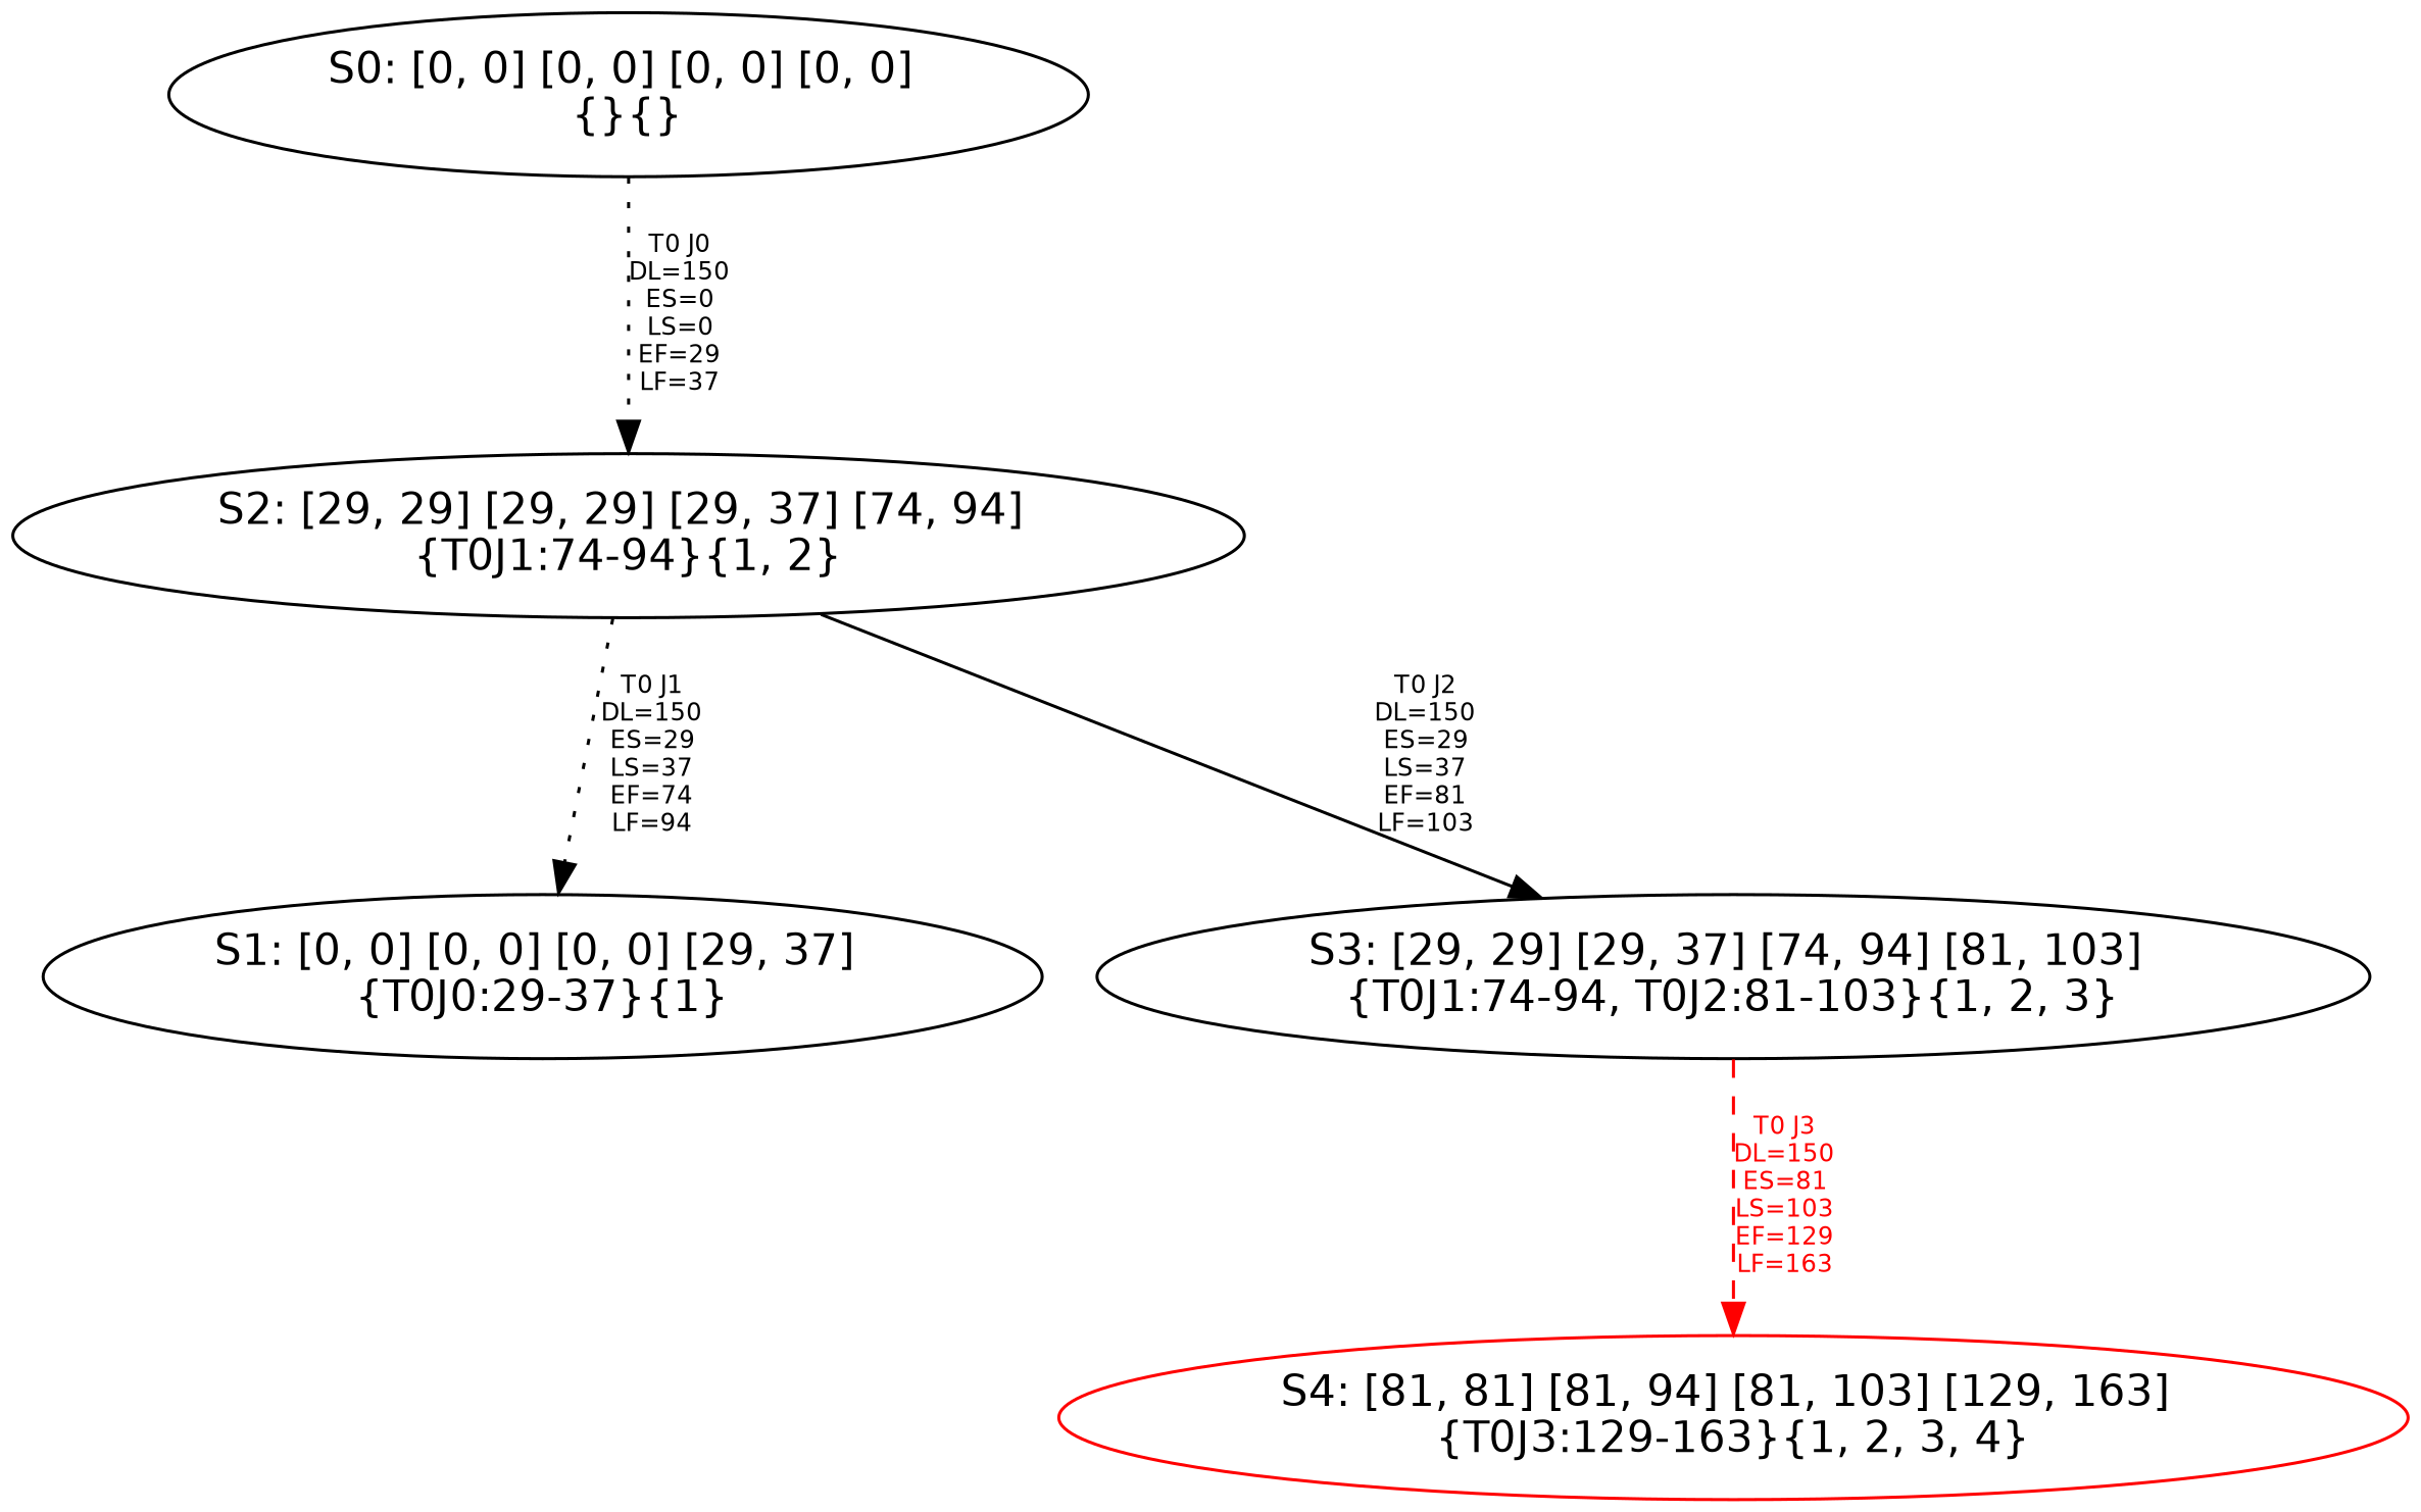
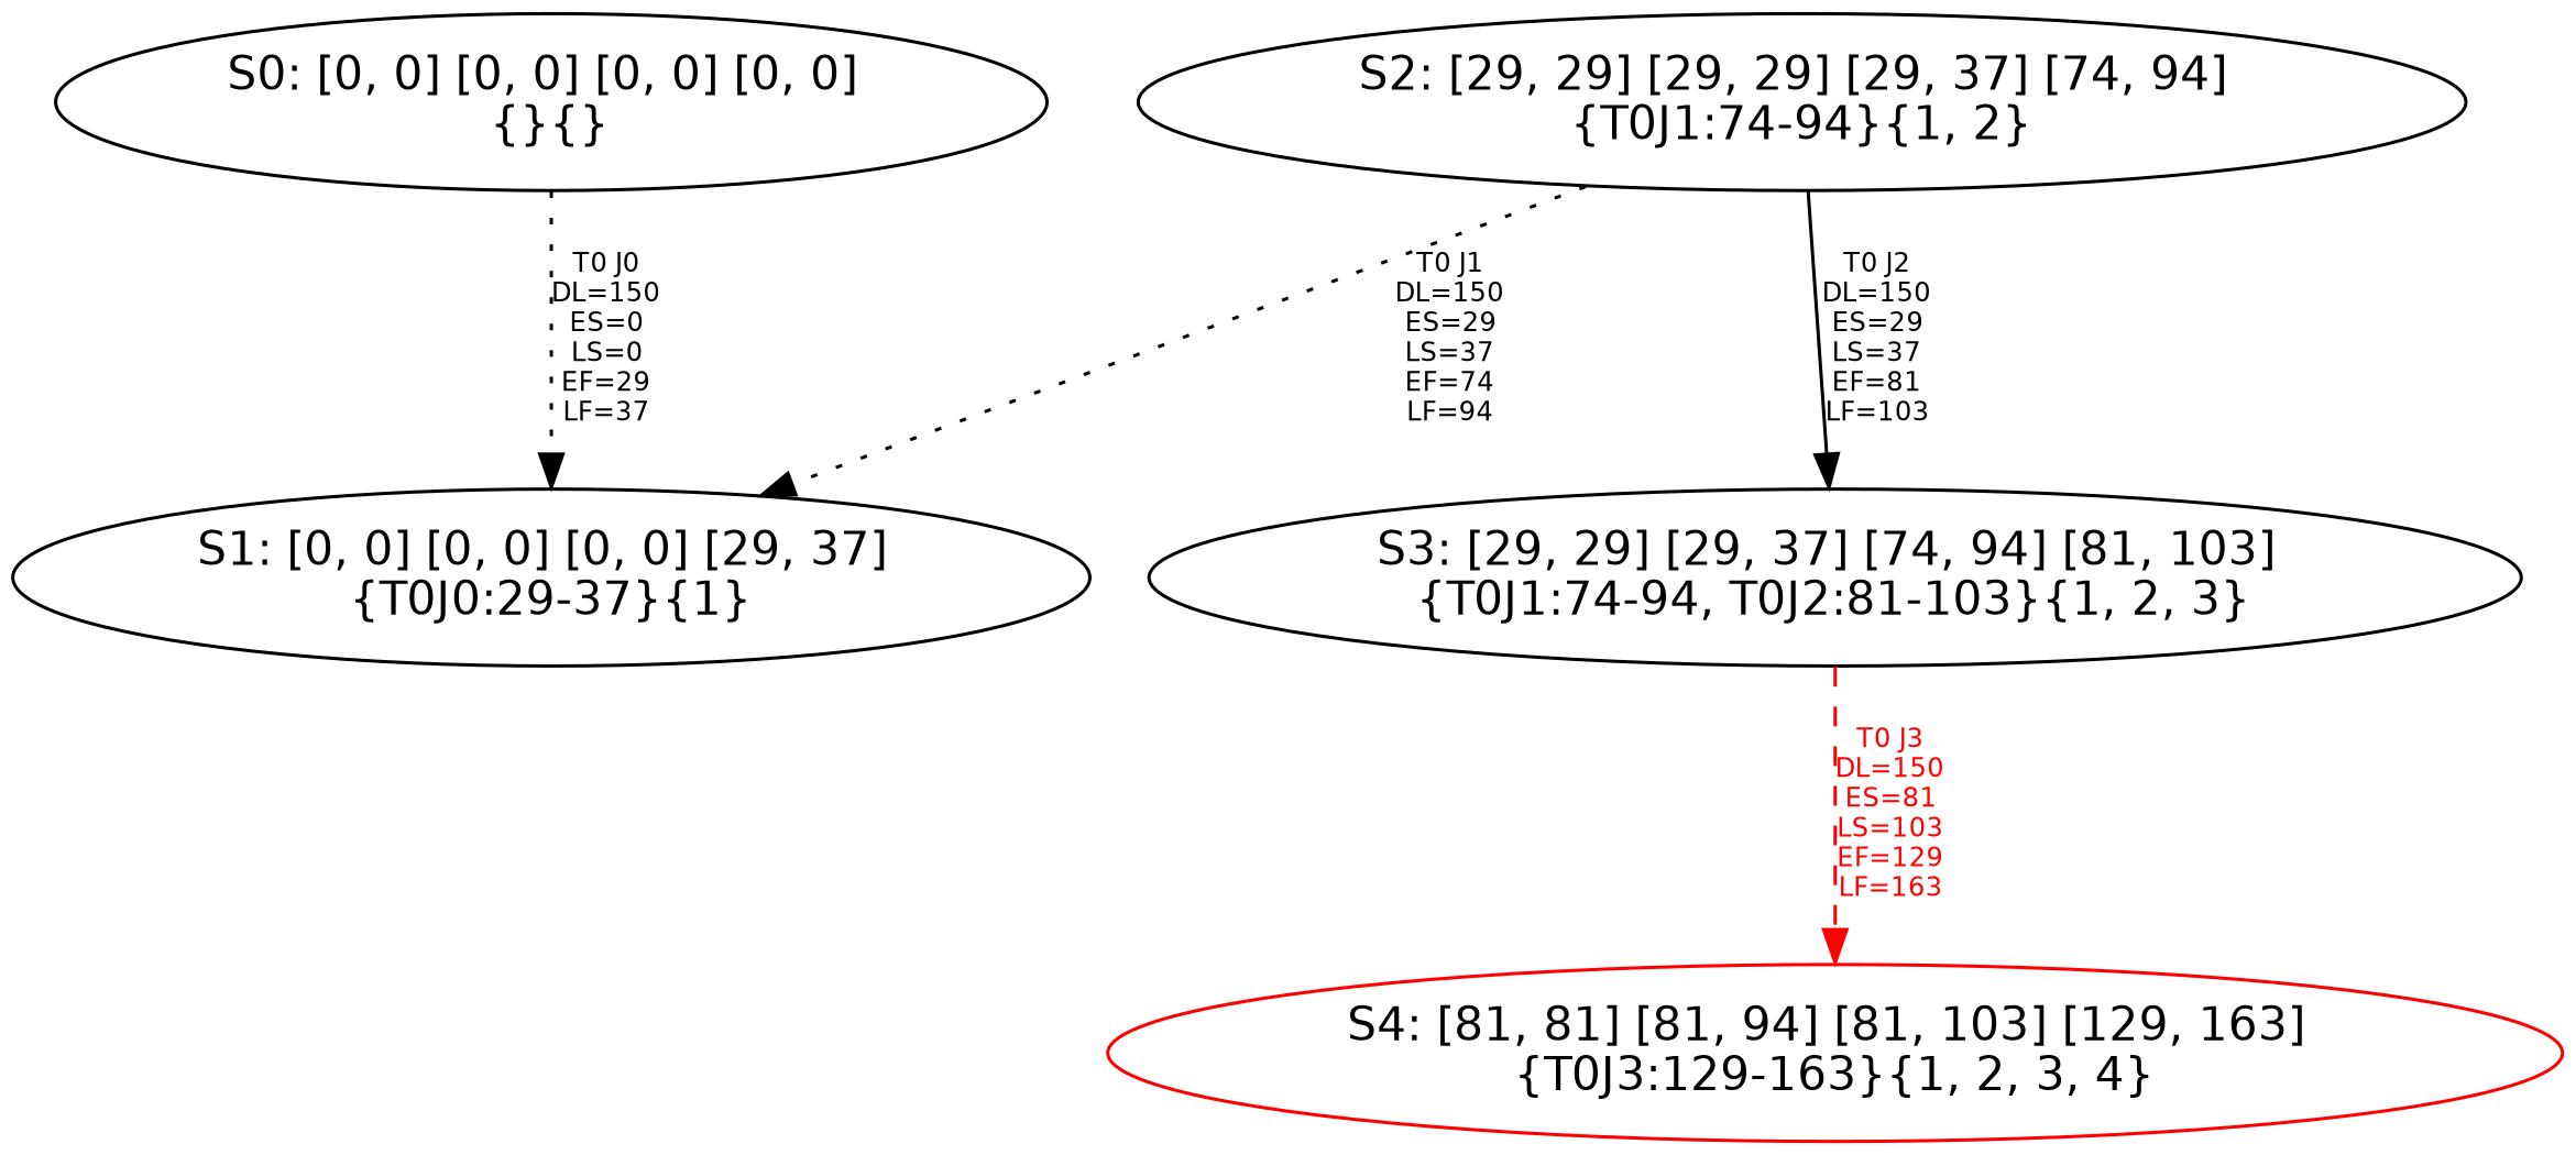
  digraph {
    fontname="DejaVu Sans"
    node [fontname="DejaVu Sans"]
    edge [fontname="DejaVu Sans" fontsize=8 style=dotted]
    n1 [label="S0: [0, 0] [0, 0] [0, 0] [0, 0] \n{}{}"]
    n2 [label="S1: [0, 0] [0, 0] [0, 0] [29, 37] \n{T0J0:29-37}{1}"]
    n3 [label="S2: [29, 29] [29, 29] [29, 37] [74, 94] \n{T0J1:74-94}{1, 2}"]
    n4 [label="S3: [29, 29] [29, 37] [74, 94] [81, 103] \n{T0J1:74-94, T0J2:81-103}{1, 2, 3}"]
    n5 [color=Red label="S4: [81, 81] [81, 94] [81, 103] [129, 163] \n{T0J3:129-163}{1, 2, 3, 4}"]
-   n1 -> n3 [label="T0 J0\nDL=150\nES=0\nLS=0\nEF=29\nLF=37"]
+   n1 -> n2 [label="T0 J0\nDL=150\nES=0\nLS=0\nEF=29\nLF=37"]
    n3 -> n2 [label="T0 J1\nDL=150\nES=29\nLS=37\nEF=74\nLF=94"]
    n3 -> n4 [label="T0 J2\nDL=150\nES=29\nLS=37\nEF=81\nLF=103" style=solid]
    n4 -> n5 [color=Red fontcolor=Red label="T0 J3\nDL=150\nES=81\nLS=103\nEF=129\nLF=163" style=dashed]
  }
